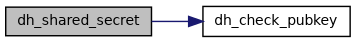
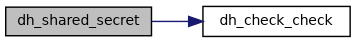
  digraph {
    rankdir=LR
    node [color=black fontname=Helvetica fontsize=10 shape=record style=filled]
    n1 [fillcolor=grey75 fontcolor=black height=0.2 label=dh_shared_secret width=0.4]
-   n2 [fillcolor=white height=0.2 label=dh_check_pubkey width=0.4]
+   n2 [fillcolor=white height=0.2 label=dh_check_check width=0.4]
    n1 -> n2 [color=midnightblue fontname=Helvetica fontsize=10 labelfontname=Helvetica labelfontsize=10 style=solid]
  }
